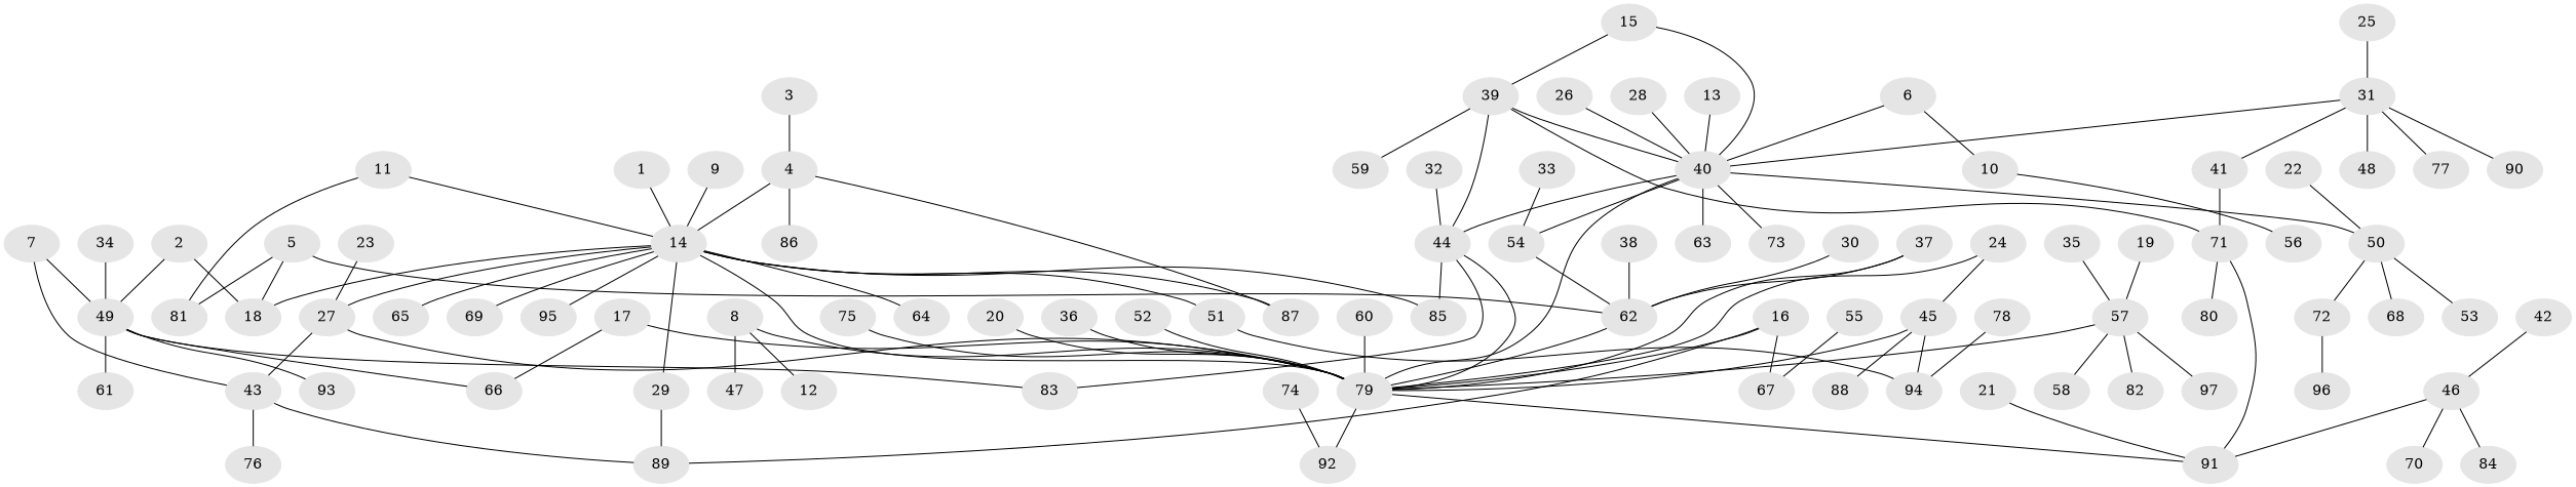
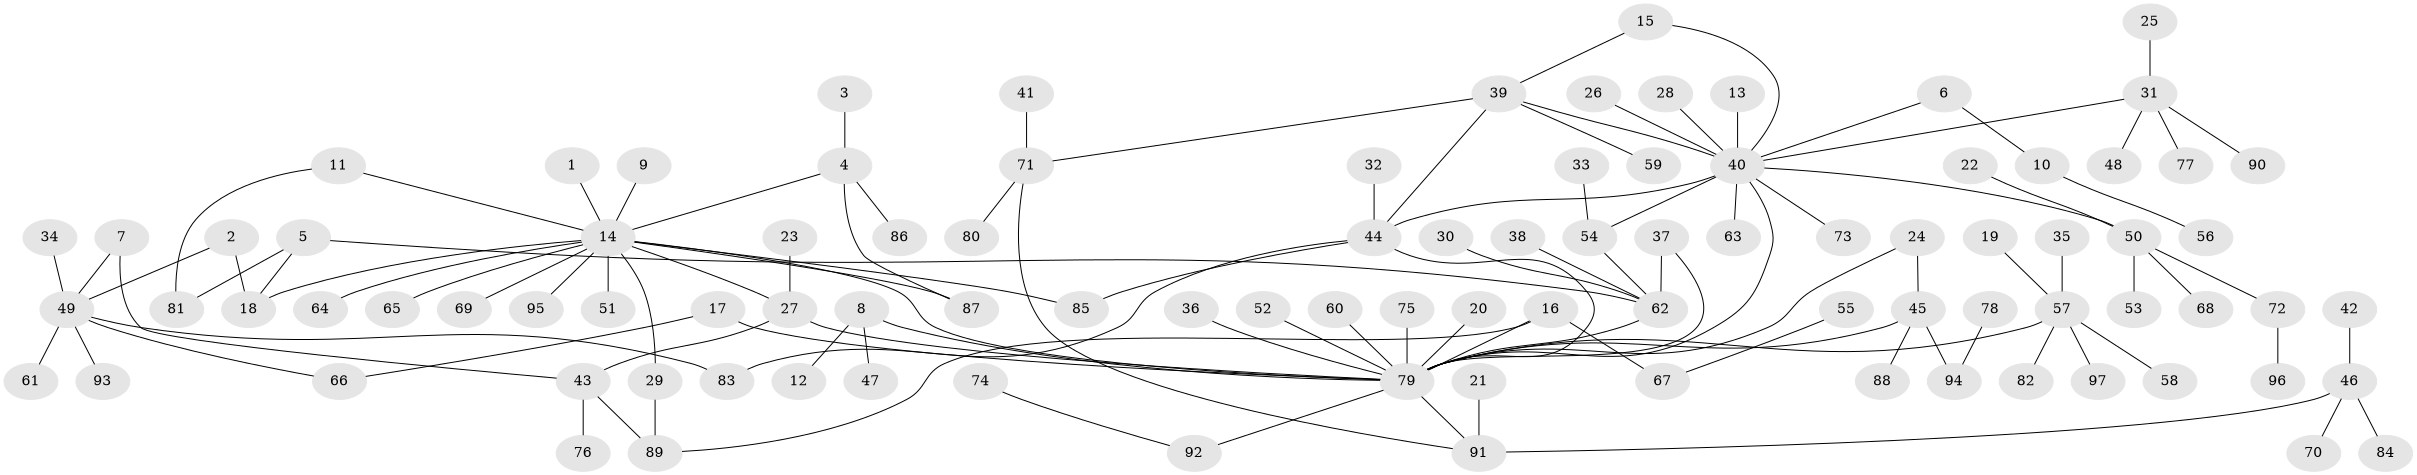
  graph {
    node [color=gray90 style=filled]
    edge [weight=1.0]
    1
    14
    18
    87
    79
    27
    29
    51
    64
    65
    69
    85
    95
    2
    49
    66
    83
    61
    93
    3
    4
    86
    5
    62
    81
    6
    10
    40
    56
    50
    44
    54
    63
    73
    7
    43
    89
    76
    8
    12
    47
    91
    92
    9
    11
    13
    37
    94
    15
    39
    59
    71
    16
    67
    17
    19
    57
    58
    82
    97
    20
    21
    22
    53
    68
    72
    23
    24
    45
    88
    25
    31
    41
    48
    77
    90
    26
    28
    30
    32
    33
    34
    35
    36
    38
    80
    42
    46
    70
    84
    96
    52
    55
    60
    74
    75
    78
    1 -- 14
    14 -- 18
    14 -- 87
    14 -- 79
    14 -- 27
    14 -- 29
    14 -- 51
    14 -- 64
    14 -- 65
    14 -- 69
    14 -- 85
    14 -- 95
    79 -- 91
    79 -- 92
    27 -- 79
    27 -- 43
    29 -- 89
-   51 -- 94
    2 -- 18
    2 -- 49
    49 -- 66
    49 -- 83
    49 -- 61
    49 -- 93
    3 -- 4
    4 -- 14
    4 -- 87
    4 -- 86
    5 -- 18
    5 -- 62
    5 -- 81
    62 -- 79
    6 -- 10
    6 -- 40
    10 -- 56
    40 -- 79
    40 -- 50
    40 -- 44
    40 -- 54
    40 -- 63
    40 -- 73
    50 -- 53
    50 -- 68 [weight=2.0]
    50 -- 72
    44 -- 79
    44 -- 85
    44 -- 83
    54 -- 62
    7 -- 49
    7 -- 43
    43 -- 89
    43 -- 76
    8 -- 79 [weight=2.0]
    8 -- 12
    8 -- 47
    9 -- 14
    11 -- 14
    11 -- 81
    13 -- 40
    37 -- 79
    37 -- 62
    15 -- 40
    15 -- 39
    39 -- 40
    39 -- 44 [weight=2.0]
    39 -- 59
    39 -- 71
    71 -- 91
    71 -- 80
    16 -- 79
    16 -- 89
    16 -- 67
    17 -- 79
    17 -- 66
    19 -- 57
    57 -- 79
    57 -- 58
    57 -- 82
    57 -- 97
    20 -- 79
    21 -- 91
    22 -- 50
    72 -- 96
    23 -- 27
    24 -- 79
    24 -- 45
    45 -- 79
    45 -- 94
    45 -- 88
    25 -- 31
    31 -- 40
-   31 -- 41
    31 -- 48
    31 -- 77
    31 -- 90
    41 -- 71
    26 -- 40
    28 -- 40
    30 -- 62
    32 -- 44
    33 -- 54
    34 -- 49
    35 -- 57
    36 -- 79
    38 -- 62
    42 -- 46
    46 -- 91
    46 -- 70
    46 -- 84
    52 -- 79
    55 -- 67
    60 -- 79
    74 -- 92
    75 -- 79
    78 -- 94
  }
